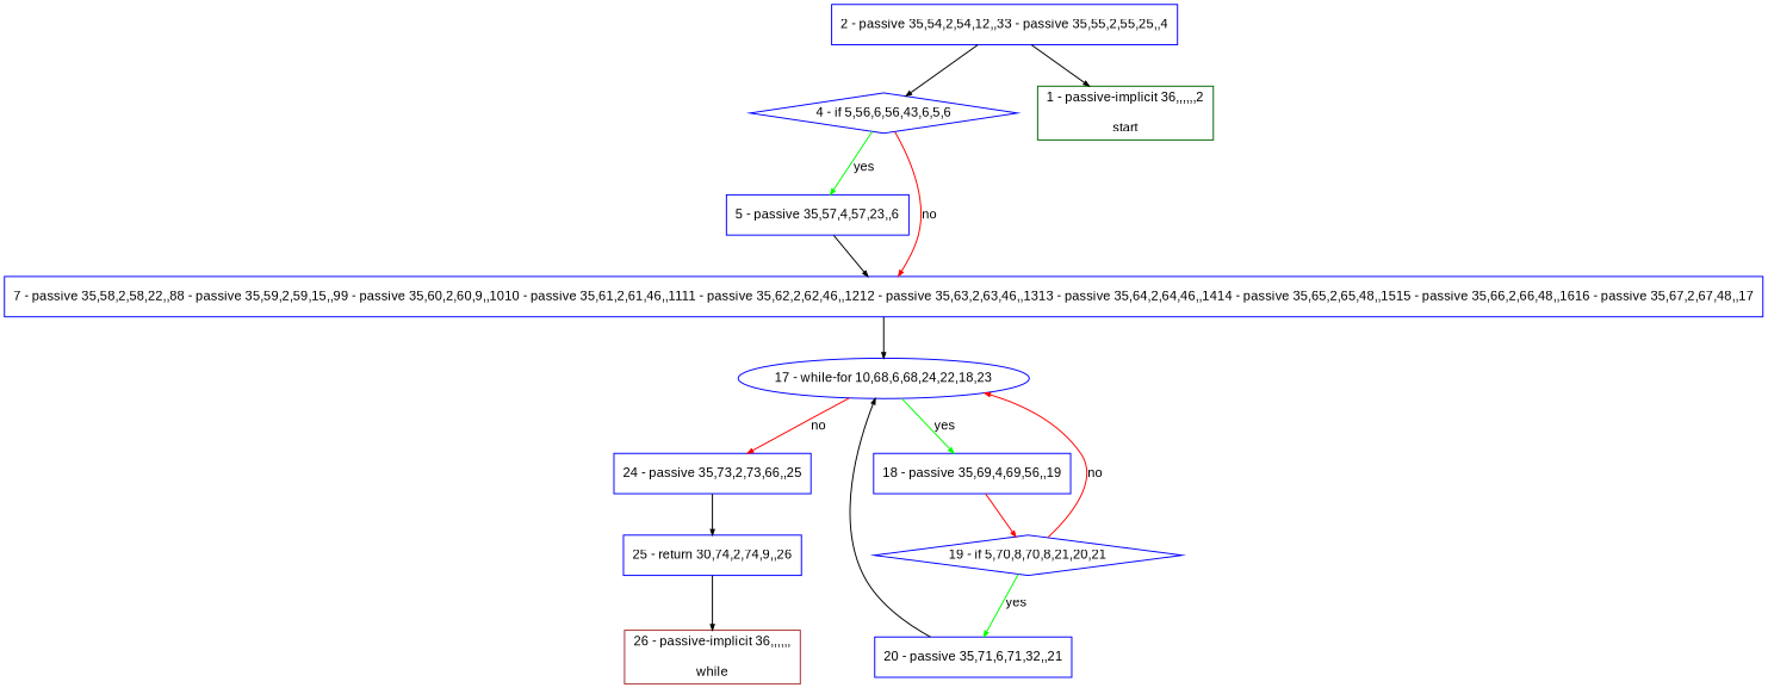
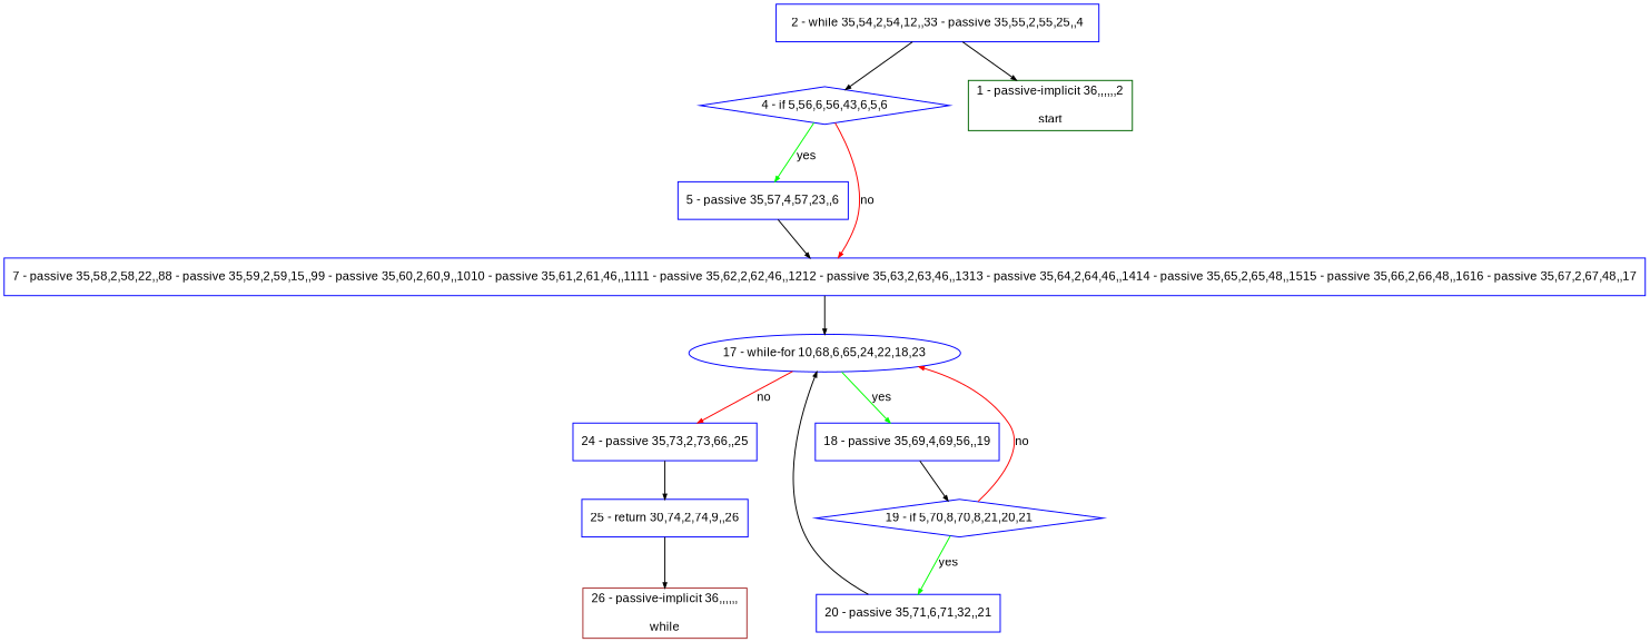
  digraph {
    bgcolor=white
    compound=true
    fillcolor="#FFFFCC"
    fontname=Arial
    fontsize=12
    pack=true
    packmode=clust
    style="rounded,filled"
    node [color="#0000ff" compound=true fillcolor="#ffffff" fixedsize=false fontname=Arial fontsize=12 node_initialized=no shape=box style=filled]
    edge [arrowhead=normal arrowsize=0.5 arrowtail=none color="#000000" compound=true dir=forward fontcolor=black fontname=Arial fontsize=12]
-   n1 [label="2 - passive 35,54,2,54,12,,33 - passive 35,55,2,55,25,,4"]
+   n1 [label="2 - while 35,54,2,54,12,,33 - passive 35,55,2,55,25,,4"]
    n2 [label="4 - if 5,56,6,56,43,6,5,6" shape=diamond]
    n3 [color="#006400" label="1 - passive-implicit 36,,,,,,2\n\nstart"]
    n4 [label="5 - passive 35,57,4,57,23,,6"]
    n5 [label="7 - passive 35,58,2,58,22,,88 - passive 35,59,2,59,15,,99 - passive 35,60,2,60,9,,1010 - passive 35,61,2,61,46,,1111 - passive 35,62,2,62,46,,1212 - passive 35,63,2,63,46,,1313 - passive 35,64,2,64,46,,1414 - passive 35,65,2,65,48,,1515 - passive 35,66,2,66,48,,1616 - passive 35,67,2,67,48,,17"]
-   n6 [label="17 - while-for 10,68,6,68,24,22,18,23" shape=oval]
+   n6 [label="17 - while-for 10,68,6,65,24,22,18,23" shape=oval]
    n7 [label="18 - passive 35,69,4,69,56,,19"]
    n8 [label="24 - passive 35,73,2,73,66,,25"]
    n9 [label="19 - if 5,70,8,70,8,21,20,21" shape=diamond]
    n10 [label="25 - return 30,74,2,74,9,,26"]
    n11 [label="20 - passive 35,71,6,71,32,,21"]
    n12 [color="#a52a2a" label="26 - passive-implicit 36,,,,,,\n\nwhile"]
    n1 -> n2
    n1 -> n3
    n2 -> n4 [color="#00ff00" label=yes]
    n2 -> n5 [color="#ff0000" label=no]
    n4 -> n5
    n5 -> n6
    n6 -> n7 [color="#00ff00" label=yes]
    n6 -> n8 [color="#ff0000" label=no]
-   n7 -> n9 [color="#ff0000"]
+   n7 -> n9
    n8 -> n10
    n9 -> n6 [color="#ff0000" label=no]
    n9 -> n11 [color="#00ff00" label=yes]
    n10 -> n12
    n11 -> n6
  }
